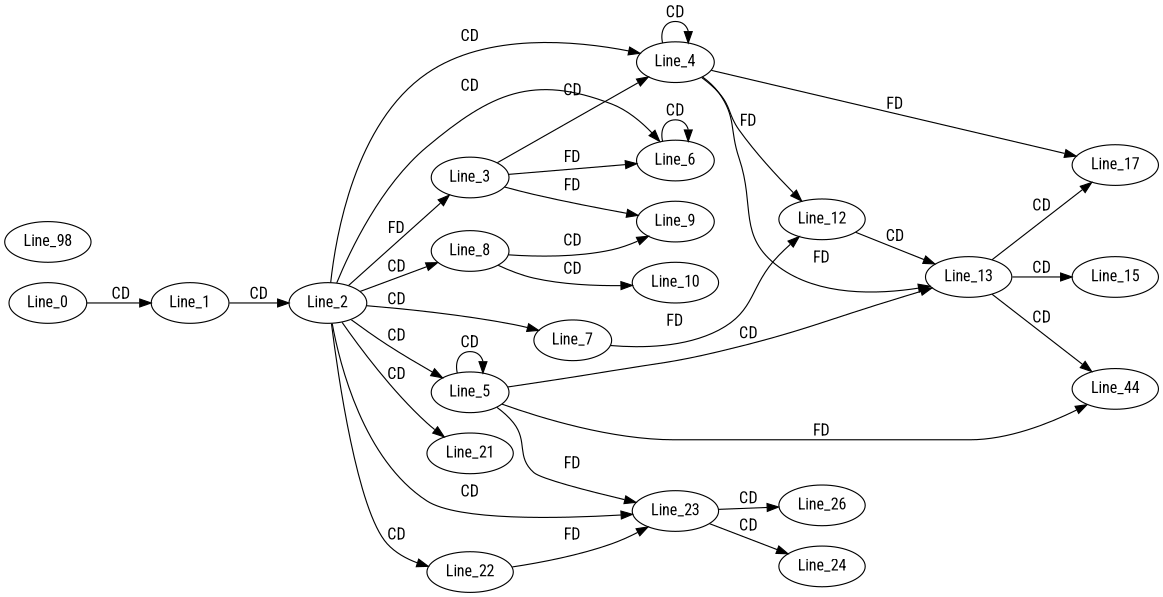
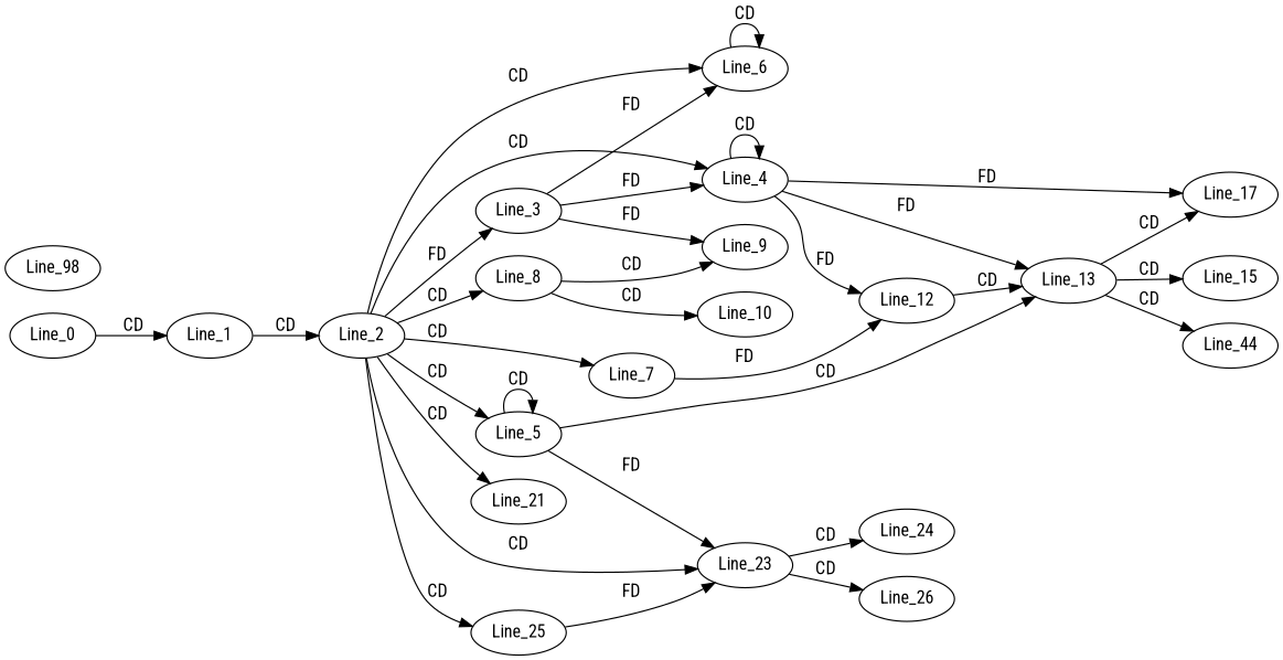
  digraph {
    fontname="Roboto Condensed"
    rankdir=LR
    node [fontname="Roboto Condensed"]
    edge [fontname="Roboto Condensed"]
    Line_0
    Line_1
    Line_2
    Line_3
    Line_4
    Line_5
    Line_6
    Line_7
    Line_8
    Line_21
-   Line_22
+   Line_22 [label=Line_25]
    Line_23
    Line_9
    Line_12
    Line_13
    Line_17
    n17 [label=Line_44]
    Line_10
    Line_24
    Line_26
    Line_15
    n22 [label=Line_98]
    Line_0 -> Line_1 [label=CD]
    Line_1 -> Line_2 [label=CD]
    Line_2 -> Line_3 [label=FD]
    Line_2 -> Line_4 [label=CD]
    Line_2 -> Line_5 [label=CD]
    Line_2 -> Line_6 [label=CD]
    Line_2 -> Line_7 [label=CD]
    Line_2 -> Line_8 [label=CD]
    Line_2 -> Line_21 [label=CD]
    Line_2 -> Line_22 [label=CD]
    Line_2 -> Line_23 [label=CD]
-   Line_3 -> Line_4 [label=CD]
+   Line_3 -> Line_4 [label=FD]
    Line_3 -> Line_6 [label=FD]
    Line_3 -> Line_9 [label=FD]
    Line_4 -> Line_4 [label=CD]
    Line_4 -> Line_12 [label=FD]
    Line_4 -> Line_13 [label=FD]
    Line_4 -> Line_17 [label=FD]
    Line_5 -> Line_5 [label=CD]
    Line_5 -> Line_23 [label=FD]
    Line_5 -> Line_13 [label=CD]
-   Line_5 -> n17 [label=FD]
    Line_6 -> Line_6 [label=CD]
    Line_7 -> Line_12 [label=FD]
    Line_8 -> Line_9 [label=CD]
    Line_8 -> Line_10 [label=CD]
    Line_22 -> Line_23 [label=FD]
    Line_23 -> Line_24 [label=CD]
    Line_23 -> Line_26 [label=CD]
    Line_12 -> Line_13 [label=CD]
    Line_13 -> Line_17 [label=CD]
    Line_13 -> n17 [label=CD]
    Line_13 -> Line_15 [label=CD]
  }
